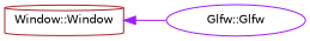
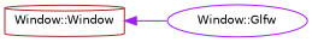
  digraph {
    rankdir=LR
    node [fillcolor=white fontname=Helvetica fontsize=10 style=filled]
    n1 [color=brown height=0.2 label="Window::Window" shape=cylinder width=0.4]
-   n2 [color=purple height=0.2 label="Glfw::Glfw" shape=ellipse width=0.4]
+   n2 [color=purple height=0.2 label="Window::Glfw" shape=ellipse width=0.4]
    n1 -> n2 [color=purple dir=back fontname=Helvetica fontsize=10 labelfontname=Helvetica labelfontsize=10 style=solid]
  }
